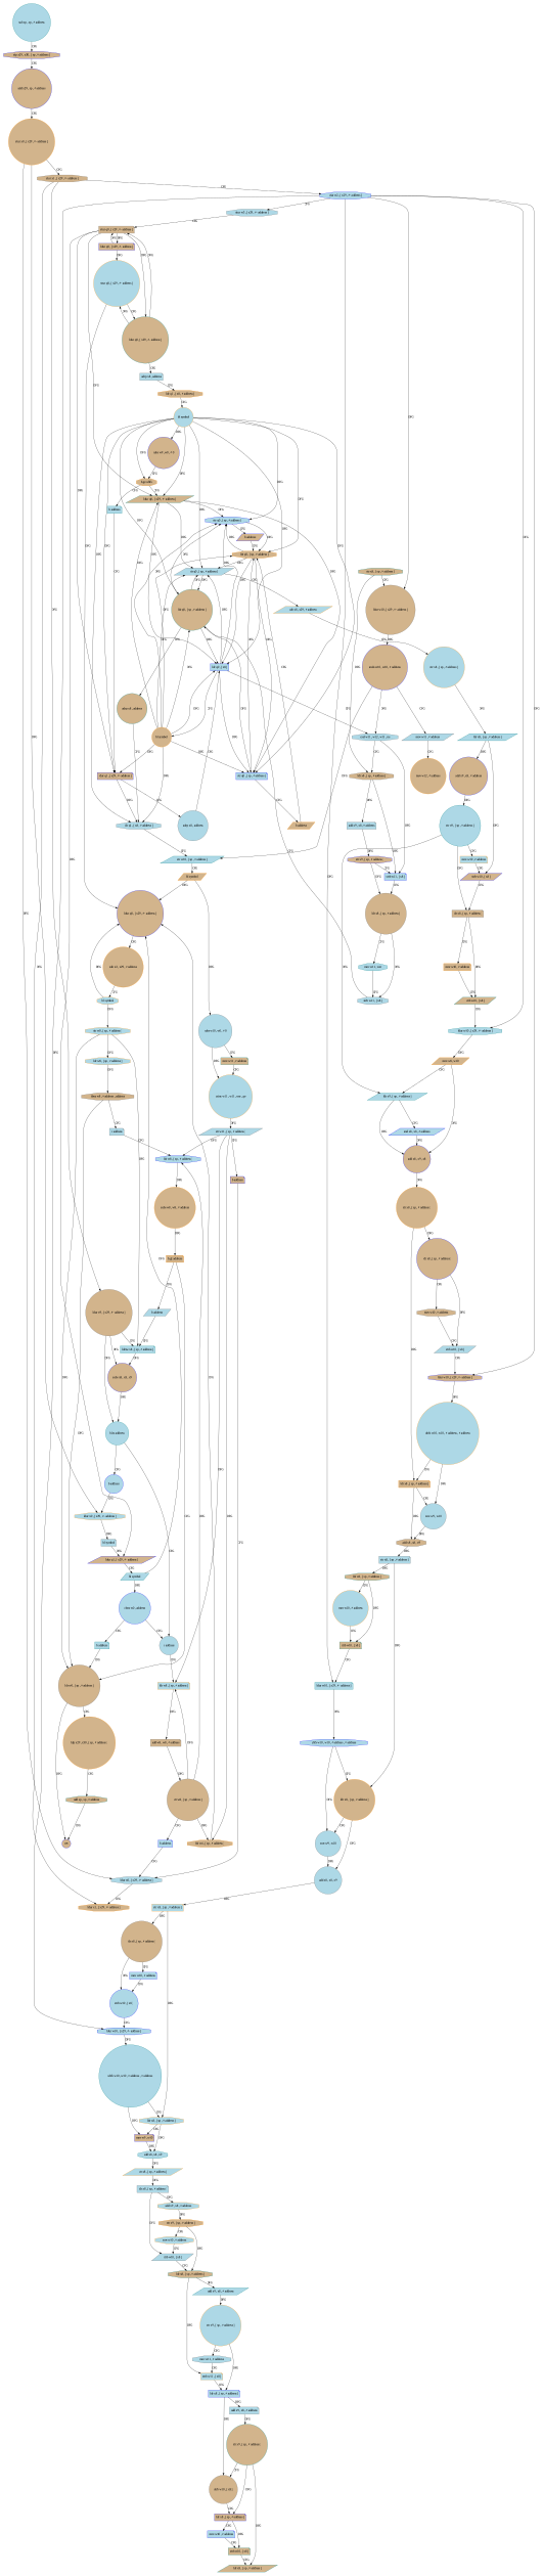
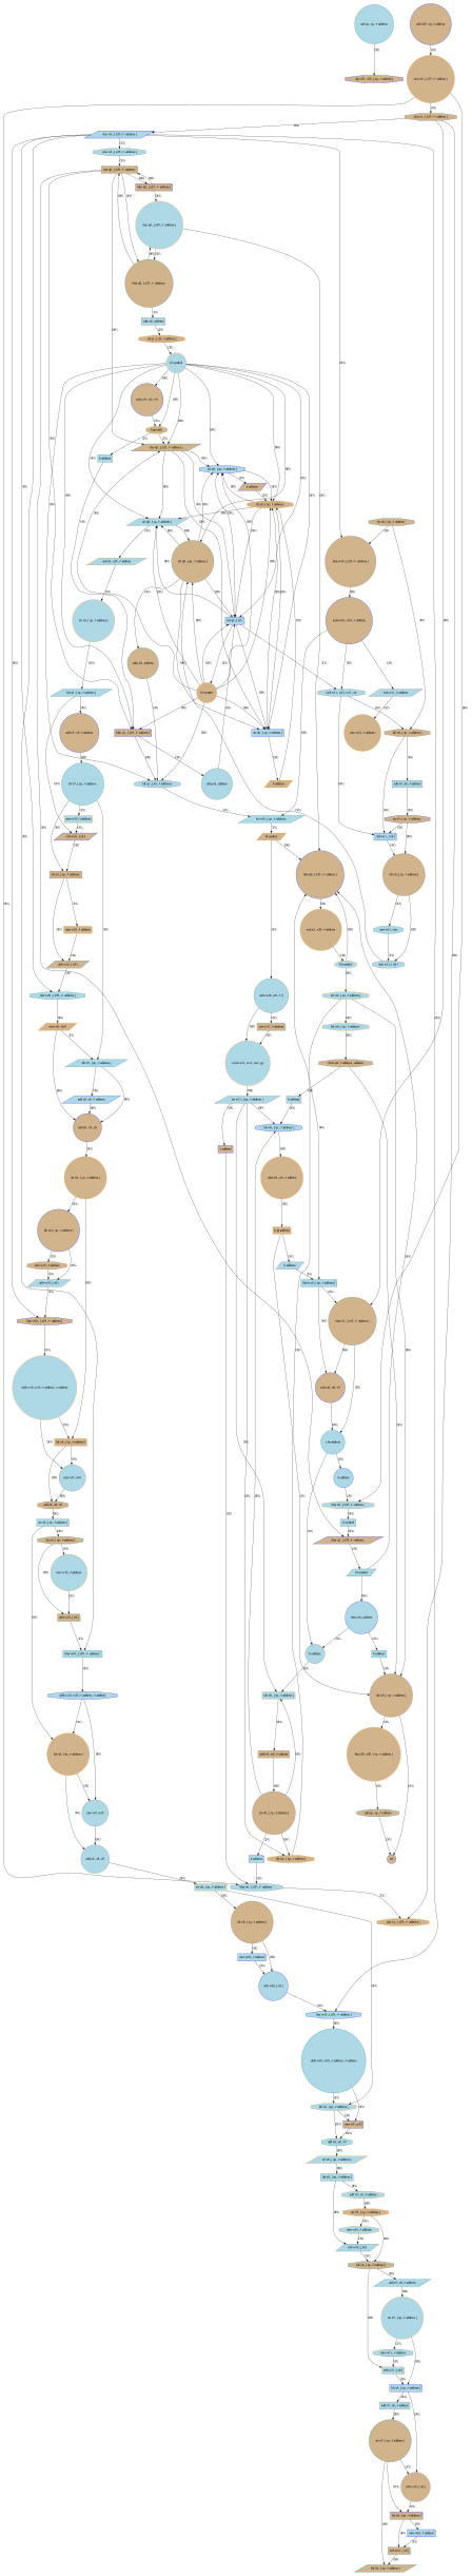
  digraph {
    fontname="PT Serif"
    node [color=darkorange fillcolor=lightblue fontname="PT Serif" shape=circle style=filled]
    edge [fontname="PT Serif"]
    n1 [color=teal label="sub sp , sp , # address"]
    n2 [color=blue fillcolor=tan label="stp x29 , x30 , [ sp , # address ]" shape=octagon]
    n3 [color=blue fillcolor=tan label="add x29 , sp , # address"]
    n4 [fillcolor=tan label="stur x0 , [ x29 , #- address ]"]
    n5 [color=gray40 fillcolor=tan label="stur x1 , [ x29 , #- address ]" shape=octagon]
    n6 [color=gray40 label="ldur x0 , [ x29 , #- address ]" shape=octagon]
    n7 [label="ldur x0 , [ x29 , #- address ]" shape=octagon]
-   n8 [color=blue label="stur w2 , [ x29 , #- address ]" shape=octagon]
+   n8 [color=blue label="stur w2 , [ x29 , #- address ]" shape=parallelogram]
    n9 [fillcolor=tan label="ldur x1 , [ x29 , #- address ]" shape=octagon]
    n10 [color=gray40 fillcolor=tan label="ldur x9 , [ x29 , #- address ]"]
    n11 [color=gray40 label="bl symbol" shape=note]
    n12 [color=gray40 label="stur w3 , [ x29 , #- address ]" shape=octagon]
    n13 [color=teal label="ldur w10 , [ x29 , #- address ]" shape=octagon]
    n14 [color=blue fillcolor=tan label="ldur w10 , [ x29 , #- address ]" shape=octagon]
    n15 [color=teal label="ldur w10 , [ x29 , #- address ]" shape=note]
    n16 [color=blue label="ldur w10 , [ x29 , #- address ]" shape=octagon]
    n17 [color=gray40 fillcolor=tan label="ldur w10 , [ x29 , #- address ]"]
    n18 [color=blue fillcolor=tan label="subs x8 , x8 , x9"]
    n19 [color=teal label="b.hs address"]
    n20 [color=gray40 fillcolor=tan label="stur q0 , [ x29 , #- address ]" shape=note]
    n21 [fillcolor=tan label="mov w8 , w10" shape=parallelogram]
    n22 [label="ubfx w10 , w10 , # address , # address"]
    n23 [color=blue label="ubfx w10 , w10 , # address , # address" shape=octagon]
    n24 [color=teal label="ubfx w10 , w10 , # address , # address"]
    n25 [color=blue fillcolor=tan label="ands w10 , w10 , # address"]
    n26 [color=blue fillcolor=tan label="ldur q0 , [ x29 , #- address ]" shape=note]
    n27 [color=teal fillcolor=tan label="ldur q0 , [ x29 , #- address ]"]
    n28 [color=teal fillcolor=tan label="ldur q0 , [ x29 , #- address ]" shape=parallelogram]
    n29 [color=blue fillcolor=tan label="ldur q1 , [ x29 , #- address ]" shape=note]
    n30 [color=blue fillcolor=tan label="ldur q1 , [ x29 , #- address ]" shape=parallelogram]
    n31 [label="stur q0 , [ x29 , #- address ]"]
    n32 [color=gray40 label="adrp x8 , address" shape=note]
    n33 [color=blue label="str q0 , [ sp , # address ]" shape=octagon]
    n34 [color=gray40 label="str q0 , [ sp , # address ]" shape=parallelogram]
    n35 [color=blue label="ldr q0 , [ x8 ]" shape=note]
    n36 [color=blue label="str q0 , [ sp , # address ]" shape=note]
    n37 [color=gray40 label="ldr q1 , [ x8 , # address ]" shape=octagon]
    n38 [color=gray40 label="adrp x8 , address"]
    n39 [color=teal label="bl symbol" shape=parallelogram]
    n40 [color=blue fillcolor=tan label="ldur q0 , [ x29 , #- address ]"]
    n41 [fillcolor=tan label="sub x2 , x29 , # address"]
    n42 [fillcolor=tan label="ldr q1 , [ x8 , # address ]" shape=octagon]
    n43 [label="bl symbol"]
    n44 [color=blue fillcolor=tan label="subs w9 , w0 , # 0"]
    n45 [fillcolor=tan label="b.ge ubfx" shape=octagon]
    n46 [fillcolor=tan label="ldr q0 , [ sp , # address ]" shape=octagon]
    n47 [color=teal fillcolor=tan label="ldr q0 , [ sp , # address ]"]
    n48 [color=teal label="b address" shape=note]
    n49 [color=blue fillcolor=tan label="b address" shape=parallelogram]
    n50 [label="sub x8 , x29 , # address" shape=parallelogram]
    n51 [color=teal fillcolor=tan label="adrp x8 , address"]
    n52 [color=teal label="str w10 , [ sp , # address ]" shape=parallelogram]
    n53 [color=gray40 label="csel w11 , w12 , w11 , ne" shape=octagon]
    n54 [fillcolor=tan label="bl symbol"]
    n55 [fillcolor=tan label="b address" shape=parallelogram]
    n56 [label="str x8 , [ sp , # address ]"]
    n57 [color=teal label="ldr x8 , [ sp , # address ]" shape=parallelogram]
    n58 [color=blue fillcolor=tan label="add x9 , x8 , # address"]
    n59 [color=blue fillcolor=tan label="strb w10 , [ x8 ]" shape=parallelogram]
    n60 [color=teal label="str x9 , [ sp , # address ]"]
    n61 [color=gray40 fillcolor=tan label="ldr x8 , [ sp , # address ]" shape=note]
    n62 [label="mov w10 , # address" shape=note]
    n63 [color=teal label="ldr x9 , [ sp , # address ]" shape=parallelogram]
    n64 [fillcolor=tan label="mov w10 , # address" shape=note]
    n65 [color=teal fillcolor=tan label="strb w10 , [ x8 ]" shape=parallelogram]
    n66 [color=blue label="and x8 , x8 , # address" shape=parallelogram]
    n67 [color=blue fillcolor=tan label="add x8 , x9 , x8"]
    n68 [fillcolor=tan label="str x8 , [ sp , # address ]"]
    n69 [color=blue fillcolor=tan label="ldr x8 , [ sp , # address ]"]
    n70 [fillcolor=tan label="ldr x8 , [ sp , # address ]" shape=note]
    n71 [color=gray40 fillcolor=tan label="mov w10 , # address" shape=octagon]
    n72 [color=gray40 label="strb w10 , [ x8 ]" shape=parallelogram]
    n73 [color=gray40 label="mov w9 , w10"]
    n74 [color=gray40 fillcolor=tan label="add x8 , x8 , x9" shape=octagon]
    n75 [color=gray40 label="str x8 , [ sp , # address ]" shape=note]
    n76 [color=teal fillcolor=tan label="ldr x8 , [ sp , # address ]" shape=octagon]
    n77 [fillcolor=tan label="ldr x8 , [ sp , # address ]"]
    n78 [label="mov w10 , # address"]
    n79 [color=teal fillcolor=tan label="strb w10 , [ x8 ]" shape=note]
    n80 [color=gray40 label="mov w9 , w10"]
    n81 [color=gray40 label="add x8 , x8 , x9"]
    n82 [label="str x8 , [ sp , # address ]" shape=note]
    n83 [color=gray40 fillcolor=tan label="ldr x8 , [ sp , # address ]"]
    n84 [label="ldr x8 , [ sp , # address ]" shape=octagon]
    n85 [color=blue label="mov w10 , # address" shape=note]
    n86 [color=blue label="strb w10 , [ x8 ]"]
    n87 [color=blue fillcolor=tan label="mov w9 , w10" shape=note]
    n88 [color=teal label="add x8 , x8 , x9" shape=octagon]
    n89 [label="str x8 , [ sp , # address ]" shape=parallelogram]
    n90 [color=gray40 label="ldr x8 , [ sp , # address ]" shape=note]
    n91 [label="add x9 , x8 , # address" shape=octagon]
    n92 [color=gray40 label="strb w10 , [ x8 ]" shape=parallelogram]
    n93 [fillcolor=tan label="str x9 , [ sp , # address ]" shape=octagon]
    n94 [color=teal fillcolor=tan label="ldr x8 , [ sp , # address ]" shape=octagon]
    n95 [label="mov w10 , # address" shape=octagon]
    n96 [color=teal label="add x9 , x8 , # address" shape=parallelogram]
    n97 [label="strb w11 , [ x8 ]" shape=note]
    n98 [label="str x9 , [ sp , # address ]"]
    n99 [color=blue label="ldr x8 , [ sp , # address ]" shape=note]
    n100 [color=gray40 label="mov w11 , # address" shape=octagon]
    n101 [color=gray40 label="add x9 , x8 , # address" shape=note]
    n102 [color=gray40 fillcolor=tan label="strb w10 , [ x8 ]"]
    n103 [color=teal fillcolor=tan label="str x9 , [ sp , # address ]"]
    n104 [color=blue fillcolor=tan label="ldr x8 , [ sp , # address ]" shape=note]
    n105 [color=teal fillcolor=tan label="ldr x8 , [ sp , # address ]" shape=parallelogram]
    n106 [color=blue label="mov w10 , # address" shape=note]
    n107 [color=teal fillcolor=tan label="strb w10 , [ x8 ]" shape=note]
    n108 [color=teal fillcolor=tan label="str x8 , [ sp , # address ]" shape=octagon]
    n109 [color=gray40 fillcolor=tan label="ldr x8 , [ sp , # address ]" shape=octagon]
    n110 [color=blue label="strb w11 , [ x8 ]" shape=note]
    n111 [color=gray40 label="add x9 , x8 , # address" shape=note]
    n112 [color=gray40 label="mov w11 , # address" shape=parallelogram]
    n113 [fillcolor=tan label="mov w12 , # address"]
    n114 [fillcolor=tan label="bl symbol" shape=parallelogram]
    n115 [color=gray40 fillcolor=tan label="ldr x8 , [ sp , # address ]"]
    n116 [color=blue fillcolor=tan label="str x9 , [ sp , # address ]" shape=octagon]
    n117 [color=teal label="mov w11 , wzr" shape=octagon]
    n118 [color=gray40 label="strb w11 , [ x8 ]" shape=octagon]
    n119 [color=gray40 label="subs w10 , w0 , # 0"]
    n120 [color=teal fillcolor=tan label="mov w11 , # address" shape=note]
    n121 [label="csinc w11 , w11 , wzr , ge"]
    n122 [color=gray40 label="str w11 , [ sp , # address ]" shape=parallelogram]
    n123 [color=blue fillcolor=tan label="b address" shape=note]
    n124 [fillcolor=tan label="ldr w4 , [ sp , # address ]" shape=octagon]
    n125 [color=blue label="ldr w8 , [ sp , # address ]" shape=octagon]
    n126 [label="ldr w8 , [ sp , # address ]" shape=note]
    n127 [fillcolor=tan label="subs w8 , w8 , # address"]
    n128 [color=gray40 fillcolor=tan label="add w8 , w8 , # address" shape=note]
    n129 [label="bl symbol" shape=octagon]
    n130 [label="str w0 , [ sp , # address ]" shape=octagon]
    n131 [label="ldr w8 , [ sp , # address ]" shape=octagon]
    n132 [color=gray40 fillcolor=tan label="ldr w0 , [ sp , # address ]"]
    n133 [color=teal label="ldrsw x8 , [ sp , # address ]" shape=note]
    n134 [color=gray40 fillcolor=tan label="tbnz w8 , # address , address" shape=octagon]
    n135 [fillcolor=tan label="ldp x29 , x30 , [ sp , # address ]"]
    n136 [color=blue fillcolor=tan label=ret]
    n137 [color=gray40 label="b address" shape=note]
    n138 [color=teal fillcolor=tan label="add sp , sp , # address" shape=octagon]
    n139 [fillcolor=tan label="b.gt address" shape=note]
    n140 [color=gray40 label="b address" shape=parallelogram]
    n141 [color=gray40 label="b address"]
    n142 [color=blue label="b address"]
    n143 [color=gray40 fillcolor=tan label="str w8 , [ sp , # address ]"]
    n144 [color=blue label="b address" shape=note]
    n145 [color=blue label="cbnz w0 , address"]
    n146 [color=teal label="b address" shape=note]
    n1 -> n2 [label=CFG]
-   n2 -> n3 [label=CFG]
    n3 -> n4 [label=CFG]
    n4 -> n5 [label=CFG]
    n4 -> n6 [label=DFG]
    n4 -> n7 [label=DFG]
    n5 -> n8 [label=CFG]
    n5 -> n9 [label=DFG]
    n5 -> n10 [label=DFG]
    n6 -> n9 [label=CFG]
    n7 -> n11 [label=DFG]
    n8 -> n12 [label=CFG]
    n8 -> n13 [label=DFG]
    n8 -> n14 [label=DFG]
    n8 -> n15 [label=DFG]
    n8 -> n16 [label=DFG]
    n8 -> n17 [label=DFG]
    n10 -> n18 [label=DFG]
    n10 -> n19 [label=DFG]
    n11 -> n30 [label=DFG]
    n12 -> n20 [label=CFG]
    n13 -> n21 [label=DFG]
    n14 -> n22 [label=DFG]
    n15 -> n23 [label=DFG]
    n16 -> n24 [label=DFG]
    n17 -> n25 [label=DFG]
    n18 -> n19 [label=DFG]
    n19 -> n141 [label=CFG]
    n19 -> n142 [label=CFG]
    n20 -> n26 [label=DFG]
    n20 -> n27 [label=DFG]
    n20 -> n28 [label=DFG]
    n20 -> n29 [label=DFG]
    n20 -> n30 [label=DFG]
    n21 -> n63 [label=CFG]
    n21 -> n67 [label=DFG]
    n22 -> n70 [label=CFG]
    n22 -> n73 [label=DFG]
    n23 -> n77 [label=CFG]
    n23 -> n80 [label=DFG]
    n24 -> n84 [label=CFG]
    n24 -> n87 [label=DFG]
    n25 -> n52 [label=DFG]
    n25 -> n53 [label=DFG]
    n25 -> n112 [label=CFG]
    n26 -> n20 [label=DFG]
    n26 -> n31 [label=DFG]
    n27 -> n20 [label=DFG]
    n27 -> n31 [label=DFG]
    n27 -> n32 [label=CFG]
    n28 -> n33 [label=DFG]
    n28 -> n34 [label=DFG]
    n28 -> n35 [label=DFG]
    n28 -> n36 [label=DFG]
    n29 -> n37 [label=DFG]
    n29 -> n38 [label=CFG]
    n30 -> n39 [label=CFG]
    n31 -> n27 [label=CFG]
    n31 -> n40 [label=DFG]
    n32 -> n42 [label=CFG]
    n33 -> n46 [label=DFG]
    n33 -> n49 [label=CFG]
    n34 -> n47 [label=DFG]
    n34 -> n50 [label=CFG]
    n35 -> n33 [label=DFG]
    n35 -> n34 [label=DFG]
    n35 -> n36 [label=DFG]
    n35 -> n53 [label=CFG]
    n35 -> n54 [label=CFG]
    n36 -> n46 [label=DFG]
    n36 -> n55 [label=CFG]
    n37 -> n52 [label=CFG]
    n38 -> n35 [label=CFG]
    n39 -> n40 [label=DFG]
    n39 -> n145 [label=DFG]
    n40 -> n41 [label=CFG]
    n41 -> n129 [label=CFG]
    n42 -> n43 [label=CFG]
    n43 -> n28 [label=DFG]
    n43 -> n29 [label=DFG]
    n43 -> n33 [label=DFG]
    n43 -> n34 [label=DFG]
    n43 -> n35 [label=DFG]
    n43 -> n36 [label=DFG]
    n43 -> n37 [label=DFG]
    n43 -> n44 [label=DFG]
    n43 -> n45 [label=DFG]
    n43 -> n46 [label=DFG]
    n43 -> n47 [label=DFG]
    n44 -> n45 [label=CFG]
    n45 -> n28 [label=CFG]
    n45 -> n48 [label=CFG]
    n46 -> n33 [label=DFG]
    n46 -> n34 [label=DFG]
    n46 -> n35 [label=DFG]
    n46 -> n36 [label=DFG]
    n47 -> n33 [label=DFG]
    n47 -> n34 [label=DFG]
    n47 -> n35 [label=DFG]
    n47 -> n36 [label=DFG]
    n47 -> n51 [label=CFG]
    n48 -> n29 [label=CFG]
    n49 -> n46 [label=CFG]
    n50 -> n56 [label=CFG]
    n51 -> n37 [label=CFG]
    n52 -> n114 [label=CFG]
    n53 -> n109 [label=CFG]
    n53 -> n110 [label=DFG]
    n54 -> n28 [label=DFG]
    n54 -> n29 [label=DFG]
    n54 -> n33 [label=DFG]
    n54 -> n34 [label=DFG]
    n54 -> n35 [label=DFG]
    n54 -> n36 [label=DFG]
    n54 -> n37 [label=DFG]
    n54 -> n46 [label=DFG]
    n54 -> n47 [label=DFG]
    n55 -> n46 [label=CFG]
    n56 -> n57 [label=DFG]
    n57 -> n58 [label=DFG]
    n57 -> n59 [label=DFG]
    n58 -> n60 [label=DFG]
    n59 -> n61 [label=CFG]
    n60 -> n61 [label=DFG]
    n60 -> n62 [label=CFG]
    n60 -> n63 [label=DFG]
    n61 -> n64 [label=CFG]
    n61 -> n65 [label=DFG]
    n62 -> n59 [label=CFG]
    n63 -> n66 [label=CFG]
    n63 -> n67 [label=DFG]
    n64 -> n65 [label=CFG]
    n65 -> n13 [label=CFG]
    n66 -> n67 [label=DFG]
    n67 -> n68 [label=DFG]
    n68 -> n69 [label=DFG]
    n68 -> n70 [label=DFG]
    n69 -> n71 [label=CFG]
    n69 -> n72 [label=DFG]
    n70 -> n73 [label=CFG]
    n70 -> n74 [label=DFG]
    n71 -> n72 [label=CFG]
    n72 -> n14 [label=CFG]
    n73 -> n74 [label=DFG]
    n74 -> n75 [label=DFG]
    n75 -> n76 [label=DFG]
    n75 -> n77 [label=DFG]
    n76 -> n78 [label=CFG]
    n76 -> n79 [label=DFG]
    n77 -> n80 [label=CFG]
    n77 -> n81 [label=DFG]
    n78 -> n79 [label=CFG]
    n79 -> n15 [label=CFG]
    n80 -> n81 [label=DFG]
    n81 -> n82 [label=DFG]
    n82 -> n83 [label=DFG]
    n82 -> n84 [label=DFG]
    n83 -> n85 [label=CFG]
    n83 -> n86 [label=DFG]
    n84 -> n87 [label=CFG]
    n84 -> n88 [label=DFG]
    n85 -> n86 [label=CFG]
    n86 -> n16 [label=CFG]
    n87 -> n88 [label=DFG]
    n88 -> n89 [label=DFG]
    n89 -> n90 [label=DFG]
    n90 -> n91 [label=DFG]
    n90 -> n92 [label=DFG]
    n91 -> n93 [label=DFG]
    n92 -> n94 [label=CFG]
    n93 -> n94 [label=DFG]
    n93 -> n95 [label=CFG]
    n94 -> n96 [label=DFG]
    n94 -> n97 [label=DFG]
    n95 -> n92 [label=CFG]
    n96 -> n98 [label=DFG]
    n97 -> n99 [label=CFG]
    n98 -> n99 [label=DFG]
    n98 -> n100 [label=CFG]
    n99 -> n101 [label=DFG]
    n99 -> n102 [label=DFG]
    n100 -> n97 [label=CFG]
    n101 -> n103 [label=DFG]
    n102 -> n104 [label=CFG]
    n103 -> n102 [label=CFG]
    n103 -> n104 [label=DFG]
    n103 -> n105 [label=DFG]
    n104 -> n106 [label=CFG]
    n104 -> n107 [label=DFG]
    n106 -> n107 [label=CFG]
    n107 -> n105 [label=CFG]
    n108 -> n17 [label=CFG]
    n108 -> n109 [label=DFG]
    n109 -> n110 [label=DFG]
    n109 -> n111 [label=DFG]
    n110 -> n115 [label=CFG]
    n111 -> n116 [label=DFG]
    n112 -> n113 [label=CFG]
    n114 -> n40 [label=DFG]
    n114 -> n119 [label=DFG]
    n115 -> n117 [label=CFG]
    n115 -> n118 [label=DFG]
    n116 -> n110 [label=CFG]
    n116 -> n115 [label=DFG]
    n117 -> n118 [label=CFG]
    n118 -> n47 [label=CFG]
    n119 -> n120 [label=CFG]
    n119 -> n121 [label=DFG]
    n120 -> n121 [label=CFG]
    n121 -> n122 [label=DFG]
    n122 -> n123 [label=CFG]
    n122 -> n124 [label=DFG]
    n122 -> n125 [label=DFG]
    n122 -> n126 [label=DFG]
    n123 -> n6 [label=CFG]
    n124 -> n40 [label=CFG]
    n125 -> n127 [label=DFG]
    n126 -> n128 [label=DFG]
    n127 -> n139 [label=DFG]
    n128 -> n143 [label=DFG]
    n129 -> n40 [label=DFG]
    n129 -> n130 [label=DFG]
    n130 -> n131 [label=DFG]
    n130 -> n132 [label=DFG]
    n130 -> n133 [label=DFG]
    n131 -> n134 [label=DFG]
    n132 -> n135 [label=CFG]
    n132 -> n136 [label=DFG]
-   n10 -> n133 [label=CFG]
+   n133 -> n10 [label=CFG]
    n133 -> n18 [label=DFG]
    n134 -> n132 [label=DFG]
    n134 -> n137 [label=CFG]
    n135 -> n138 [label=CFG]
    n137 -> n125 [label=CFG]
    n138 -> n136 [label=CFG]
    n139 -> n132 [label=CFG]
    n139 -> n140 [label=CFG]
    n140 -> n133 [label=CFG]
    n141 -> n126 [label=CFG]
    n142 -> n7 [label=CFG]
    n143 -> n124 [label=DFG]
    n143 -> n125 [label=DFG]
    n143 -> n126 [label=DFG]
    n143 -> n144 [label=CFG]
    n144 -> n6 [label=CFG]
    n145 -> n141 [label=CFG]
    n145 -> n146 [label=CFG]
    n146 -> n132 [label=CFG]
  }
